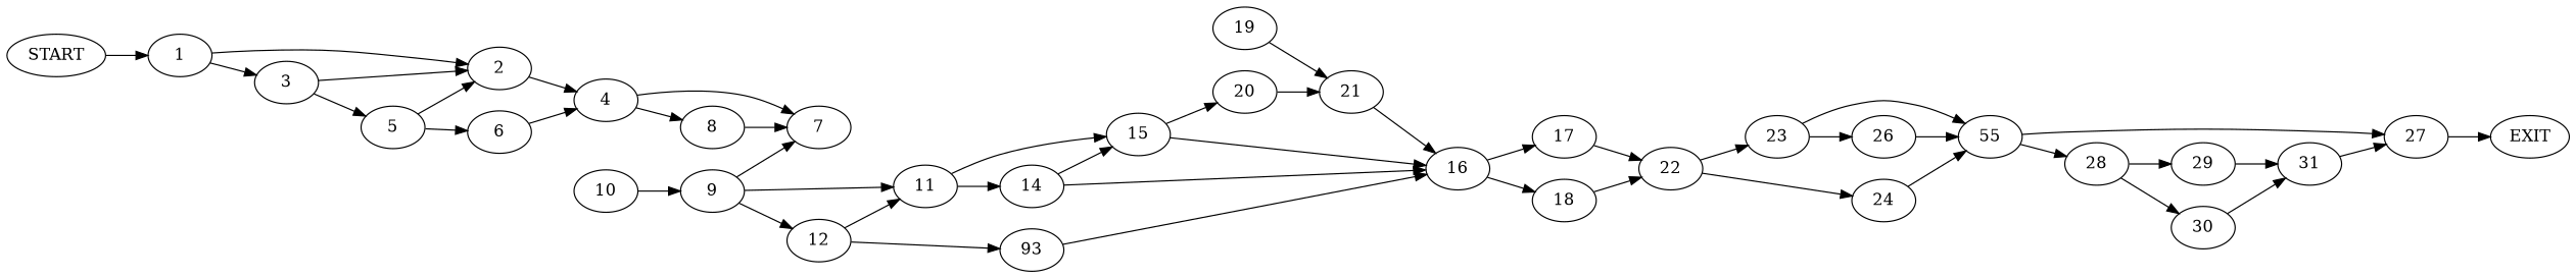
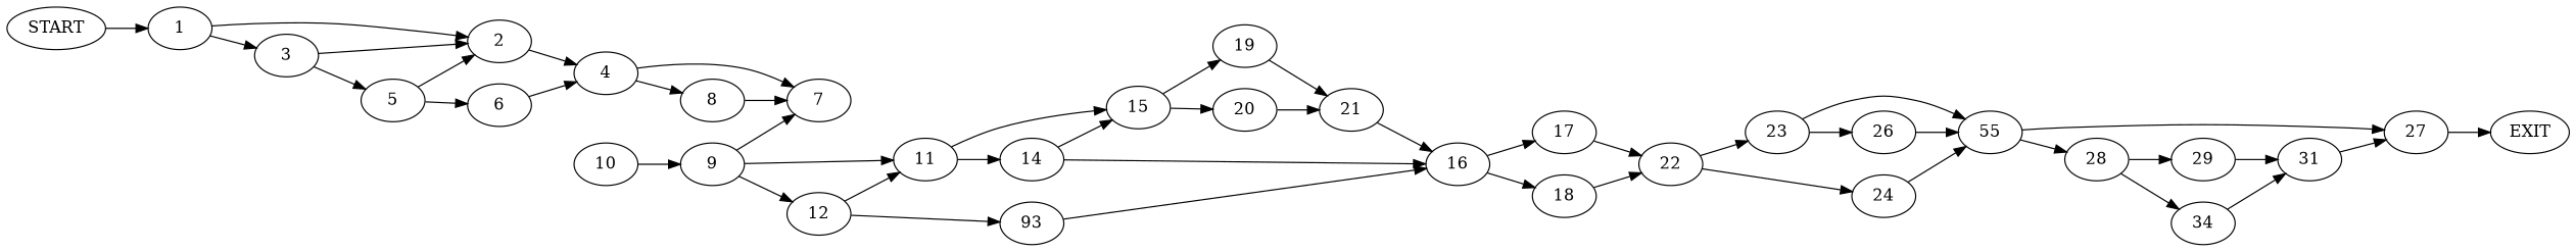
  digraph {
    rankdir=LR
    n1 [label=START]
    1
    2
    3
    n5 [label=EXIT]
    4
    5
    7
    8
    6
    9
    11
    12
    10
    14
    15
    n17 [label=93]
    16
    19
    20
    17
    18
    21
    22
    23
    24
    n27 [label=55]
    26
    27
    28
    29
-   30
+   30 [label=34]
    31
    n1 -> 1
    1 -> 2
    1 -> 3
    2 -> 4
    3 -> 2
    3 -> 5
    4 -> 7
    4 -> 8
    5 -> 2
    5 -> 6
    8 -> 7
    6 -> 4
    9 -> 7
    9 -> 11
    9 -> 12
    11 -> 14
    11 -> 15
    12 -> 11
    12 -> n17
    10 -> 9
    14 -> 15
    14 -> 16
-   15 -> 16
+   15 -> 19
    15 -> 20
    n17 -> 16
    16 -> 17
    16 -> 18
    19 -> 21
    20 -> 21
    17 -> 22
    18 -> 22
    21 -> 16
    22 -> 23
    22 -> 24
    23 -> n27
    23 -> 26
    24 -> n27
    n27 -> 27
    n27 -> 28
    26 -> n27
    27 -> n5
    28 -> 29
    28 -> 30
    29 -> 31
    30 -> 31
    31 -> 27
  }
